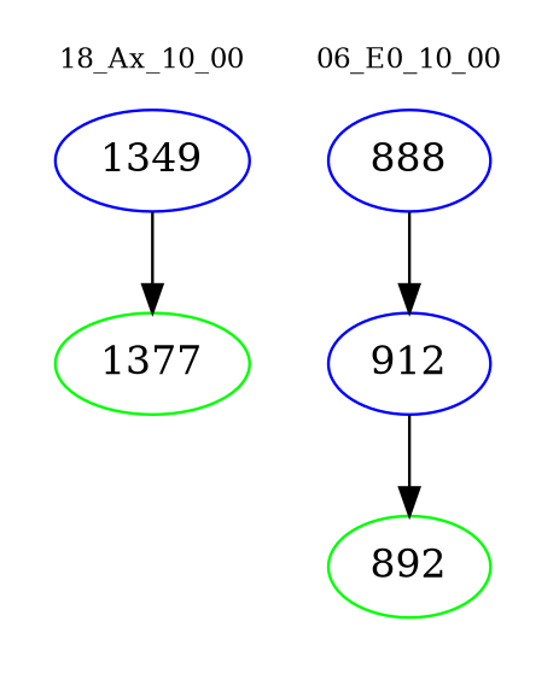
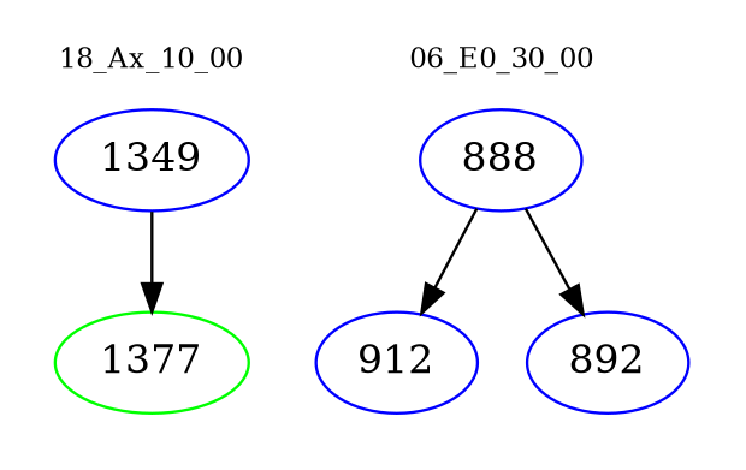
  digraph {
    node [color=blue]
    edge [color=black]
    n1 [label=1349]
    n2 [color=green label=1377]
    n3 [label=888]
    n4 [label=912]
-   n5 [color=green label=892]
+   n5 [label=892]
    subgraph cluster_1 {
      color=white
      fontsize=10
      label="18_Ax_10_00"
      n1
      n2
    }
    subgraph cluster_2 {
      color=white
      fontsize=10
-     label="06_E0_10_00"
+     label="06_E0_30_00"
      n3
      n4
      n5
    }
    n1 -> n2
    n3 -> n4
-   n4 -> n5
+   n3 -> n5
  }
